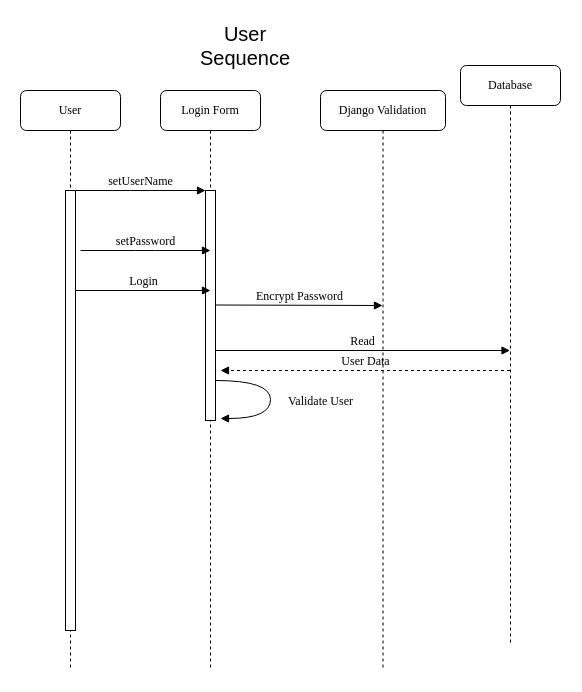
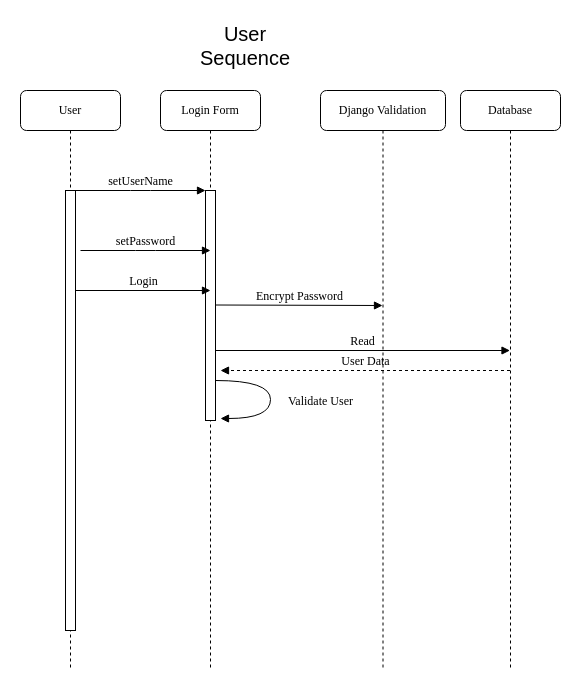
  <mxCell id="0" />
  <mxCell id="1" parent="0" />
  <mxCell id="2" value="Login Form" style="shape=umlLifeline;perimeter=lifelinePerimeter;whiteSpace=wrap;html=1;container=1;collapsible=0;recursiveResize=0;outlineConnect=0;rounded=1;shadow=0;comic=0;labelBackgroundColor=none;strokeColor=#000000;strokeWidth=1;fillColor=#FFFFFF;fontFamily=Verdana;fontSize=12;fontColor=#000000;align=center;" parent="1" vertex="1"><mxGeometry x="160" y="90" width="100" height="580" as="geometry" /></mxCell>
  <mxCell id="3" value="" style="html=1;points=[];perimeter=orthogonalPerimeter;rounded=0;shadow=0;comic=0;labelBackgroundColor=none;strokeColor=#000000;strokeWidth=1;fillColor=#FFFFFF;fontFamily=Verdana;fontSize=12;fontColor=#000000;align=center;" parent="2" vertex="1"><mxGeometry x="45" y="100" width="10" height="230" as="geometry" /></mxCell>
  <mxCell id="4" value="Django Validation" style="shape=umlLifeline;perimeter=lifelinePerimeter;whiteSpace=wrap;html=1;container=1;collapsible=0;recursiveResize=0;outlineConnect=0;rounded=1;shadow=0;comic=0;labelBackgroundColor=none;strokeColor=#000000;strokeWidth=1;fillColor=#FFFFFF;fontFamily=Verdana;fontSize=12;fontColor=#000000;align=center;" parent="1" vertex="1"><mxGeometry x="320" y="90" width="125" height="580" as="geometry" /></mxCell>
- <mxCell id="5" value="Database" style="shape=umlLifeline;perimeter=lifelinePerimeter;whiteSpace=wrap;html=1;container=1;collapsible=0;recursiveResize=0;outlineConnect=0;rounded=1;shadow=0;comic=0;labelBackgroundColor=none;strokeColor=#000000;strokeWidth=1;fillColor=#FFFFFF;fontFamily=Verdana;fontSize=12;fontColor=#000000;align=center;" parent="1" vertex="1"><mxGeometry x="460" y="65" width="100" height="580" as="geometry" /></mxCell>
+ <mxCell id="5" value="Database" style="shape=umlLifeline;perimeter=lifelinePerimeter;whiteSpace=wrap;html=1;container=1;collapsible=0;recursiveResize=0;outlineConnect=0;rounded=1;shadow=0;comic=0;labelBackgroundColor=none;strokeColor=#000000;strokeWidth=1;fillColor=#FFFFFF;fontFamily=Verdana;fontSize=12;fontColor=#000000;align=center;" parent="1" vertex="1"><mxGeometry x="460" y="90" width="100" height="580" as="geometry" /></mxCell>
  <mxCell id="6" value="User" style="shape=umlLifeline;perimeter=lifelinePerimeter;whiteSpace=wrap;html=1;container=1;collapsible=0;recursiveResize=0;outlineConnect=0;rounded=1;shadow=0;comic=0;labelBackgroundColor=none;strokeColor=#000000;strokeWidth=1;fillColor=#FFFFFF;fontFamily=Verdana;fontSize=12;fontColor=#000000;align=center;" parent="1" vertex="1"><mxGeometry x="20" y="90" width="100" height="580" as="geometry" /></mxCell>
  <mxCell id="7" value="" style="html=1;points=[];perimeter=orthogonalPerimeter;rounded=0;shadow=0;comic=0;labelBackgroundColor=none;strokeColor=#000000;strokeWidth=1;fillColor=#FFFFFF;fontFamily=Verdana;fontSize=12;fontColor=#000000;align=center;" parent="6" vertex="1"><mxGeometry x="45" y="100" width="10" height="440" as="geometry" /></mxCell>
  <mxCell id="8" value="setUserName" style="html=1;verticalAlign=bottom;endArrow=block;entryX=0;entryY=0;labelBackgroundColor=none;fontFamily=Verdana;fontSize=12;edgeStyle=elbowEdgeStyle;elbow=vertical;" parent="1" source="7" target="3" edge="1"><mxGeometry relative="1" as="geometry"><mxPoint x="140" y="200" as="sourcePoint" /></mxGeometry></mxCell>
  <mxCell id="9" value="setPassword" style="html=1;verticalAlign=bottom;endArrow=block;labelBackgroundColor=none;fontFamily=Verdana;fontSize=12;edgeStyle=elbowEdgeStyle;elbow=vertical;" parent="1" edge="1"><mxGeometry relative="1" as="geometry"><mxPoint x="80" y="250" as="sourcePoint" /><mxPoint x="210" y="250" as="targetPoint" /></mxGeometry></mxCell>
  <mxCell id="10" value="Login" style="html=1;verticalAlign=bottom;endArrow=block;labelBackgroundColor=none;fontFamily=Verdana;fontSize=12;edgeStyle=elbowEdgeStyle;elbow=vertical;" parent="1" edge="1"><mxGeometry relative="1" as="geometry"><mxPoint x="75" y="290" as="sourcePoint" /><mxPoint x="210" y="290" as="targetPoint" /></mxGeometry></mxCell>
  <mxCell id="11" value="Encrypt Password" style="html=1;verticalAlign=bottom;endArrow=block;labelBackgroundColor=none;fontFamily=Verdana;fontSize=12;edgeStyle=elbowEdgeStyle;elbow=vertical;" parent="1" target="4" edge="1"><mxGeometry relative="1" as="geometry"><mxPoint x="215" y="304.5" as="sourcePoint" /><mxPoint x="365" y="305" as="targetPoint" /></mxGeometry></mxCell>
  <mxCell id="12" value="Read" style="html=1;verticalAlign=bottom;endArrow=block;labelBackgroundColor=none;fontFamily=Verdana;fontSize=12;edgeStyle=elbowEdgeStyle;elbow=vertical;" parent="1" target="5" edge="1"><mxGeometry relative="1" as="geometry"><mxPoint x="215" y="350" as="sourcePoint" /><mxPoint x="365" y="350" as="targetPoint" /></mxGeometry></mxCell>
  <mxCell id="13" value="User Data" style="html=1;verticalAlign=bottom;endArrow=block;entryX=1.5;entryY=0.783;labelBackgroundColor=none;fontFamily=Verdana;fontSize=12;edgeStyle=elbowEdgeStyle;elbow=vertical;entryDx=0;entryDy=0;entryPerimeter=0;dashed=1;" parent="1" source="5" target="3" edge="1"><mxGeometry relative="1" as="geometry"><mxPoint x="310" y="380" as="sourcePoint" /><mxPoint x="460" y="380" as="targetPoint" /></mxGeometry></mxCell>
  <mxCell id="14" value="Validate User" style="html=1;verticalAlign=bottom;endArrow=block;labelBackgroundColor=none;fontFamily=Verdana;fontSize=12;elbow=vertical;edgeStyle=orthogonalEdgeStyle;curved=1;entryX=1;entryY=0.286;entryPerimeter=0;exitX=1.038;exitY=0.345;exitPerimeter=0;" parent="1" edge="1"><mxGeometry x="0.301" y="-51" relative="1" as="geometry"><mxPoint x="215" y="380" as="sourcePoint" /><mxPoint x="220" y="418" as="targetPoint" /><Array as="points"><mxPoint x="270" y="380" /><mxPoint x="270" y="418" /></Array><mxPoint x="50" y="43" as="offset" /></mxGeometry></mxCell>
  <mxCell id="15" value="&lt;font style=&quot;font-size: 20px&quot;&gt;User Sequence&lt;/font&gt;" style="text;html=1;strokeColor=none;fillColor=none;align=center;verticalAlign=middle;whiteSpace=wrap;rounded=0;" parent="1" vertex="1"><mxGeometry x="200" y="20" width="90" height="50" as="geometry" /></mxCell>
